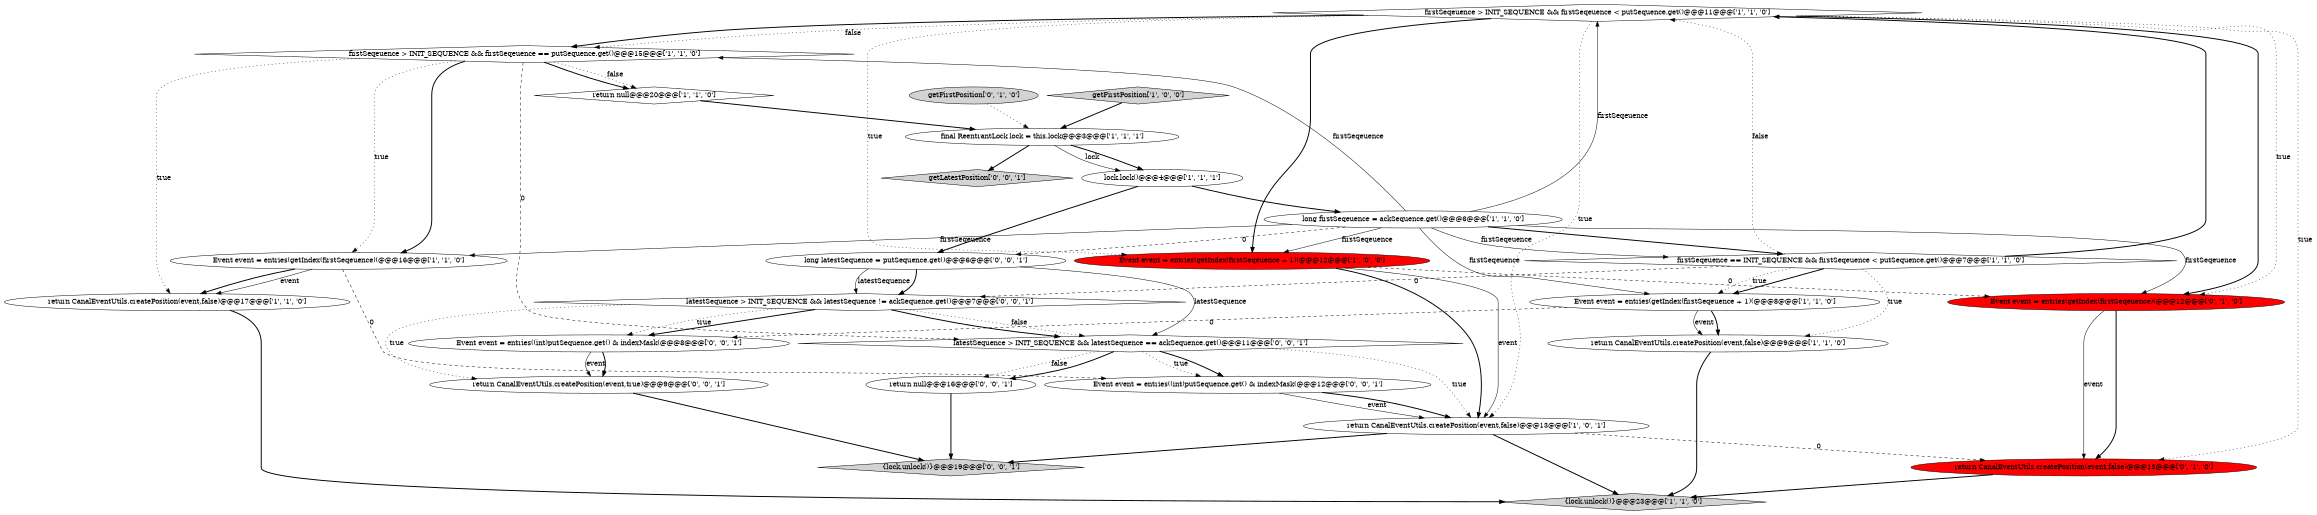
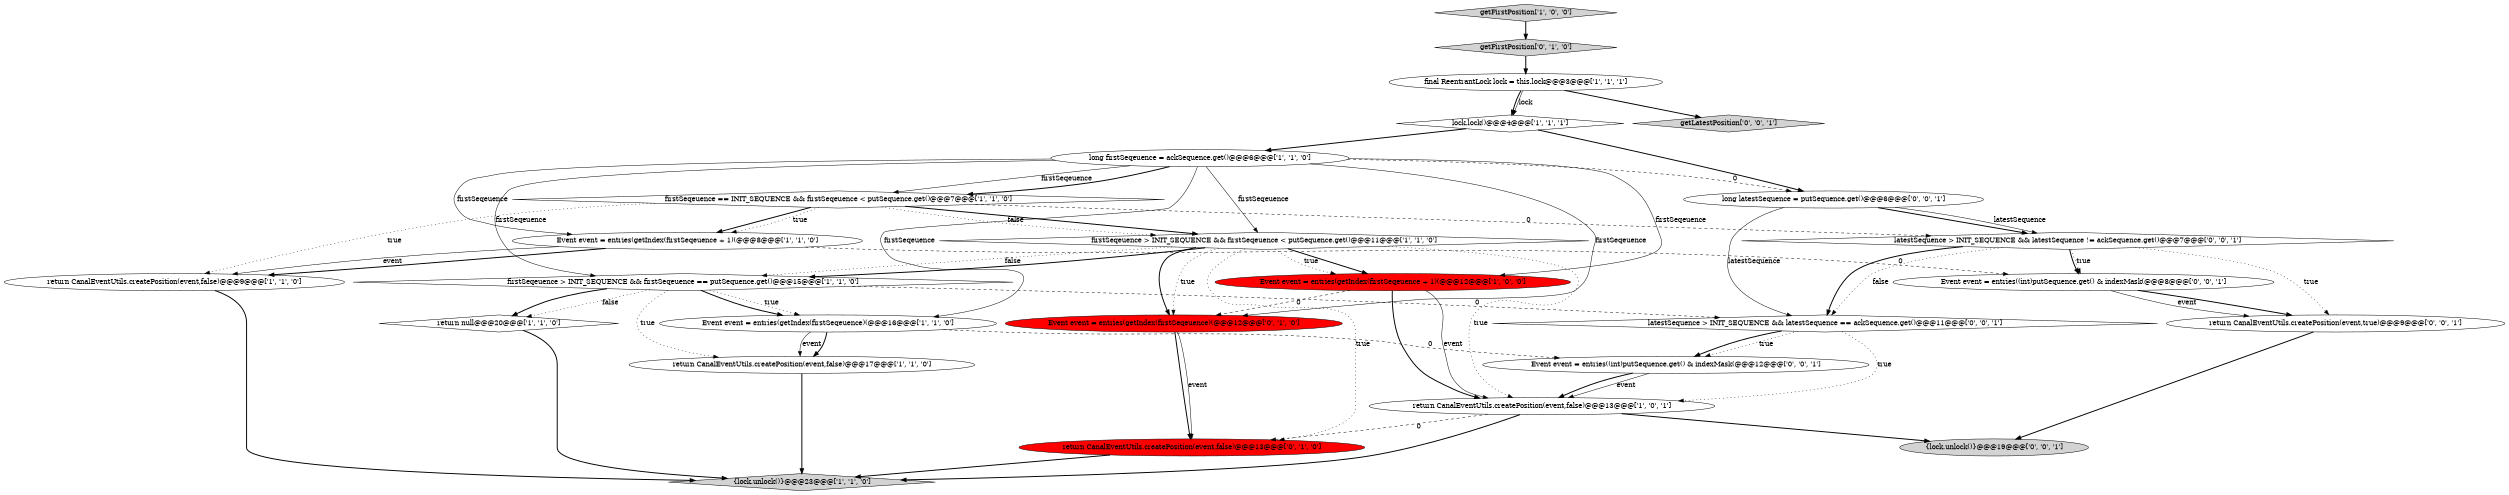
  digraph {
    node [fillcolor=white shape=ellipse style=filled]
    edge [style=bold]
    n1 [label="Event event = entries(getIndex(firstSeqeuence)(@@@16@@@['1', '1', '0']"]
    n2 [label="return CanalEventUtils.createPosition(event,false)@@@17@@@['1', '1', '0']"]
    n3 [label="Event event = entries((int)putSequence.get() & indexMask(@@@12@@@['0', '0', '1']"]
    n4 [fillcolor=lightgray label="{lock.unlock()}@@@23@@@['1', '1', '0']" shape=diamond]
    n5 [label="return CanalEventUtils.createPosition(event,false)@@@13@@@['1', '0', '1']"]
    n6 [fillcolor=red label="Event event = entries(getIndex(firstSeqeuence + 1)(@@@12@@@['1', '0', '0']"]
    n7 [fillcolor=red label="Event event = entries(getIndex(firstSeqeuence)(@@@12@@@['0', '1', '0']"]
    n8 [fillcolor=red label="return CanalEventUtils.createPosition(event,false)@@@13@@@['0', '1', '0']"]
-   n9 [fillcolor=lightgray label="{lock.unlock()}@@@19@@@['0', '0', '1']" shape=diamond]
+   n9 [fillcolor=lightgray label="{lock.unlock()}@@@19@@@['0', '0', '1']"]
    n10 [label="firstSeqeuence == INIT_SEQUENCE && firstSeqeuence < putSequence.get()@@@7@@@['1', '1', '0']" shape=diamond]
    n11 [label="Event event = entries(getIndex(firstSeqeuence + 1)(@@@8@@@['1', '1', '0']"]
    n12 [label="return CanalEventUtils.createPosition(event,false)@@@9@@@['1', '1', '0']"]
    n13 [label="latestSequence > INIT_SEQUENCE && latestSequence != ackSequence.get()@@@7@@@['0', '0', '1']" shape=diamond]
    n14 [label="firstSeqeuence > INIT_SEQUENCE && firstSeqeuence < putSequence.get()@@@11@@@['1', '1', '0']" shape=diamond]
    n15 [label="Event event = entries((int)putSequence.get() & indexMask(@@@8@@@['0', '0', '1']"]
    n16 [label="return CanalEventUtils.createPosition(event,true)@@@9@@@['0', '0', '1']"]
    n17 [label="latestSequence > INIT_SEQUENCE && latestSequence == ackSequence.get()@@@11@@@['0', '0', '1']" shape=diamond]
    n18 [label="firstSeqeuence > INIT_SEQUENCE && firstSeqeuence == putSequence.get()@@@15@@@['1', '1', '0']" shape=diamond]
    n19 [label="long latestSequence = putSequence.get()@@@6@@@['0', '0', '1']"]
-   n20 [label="return null@@@16@@@['0', '0', '1']"]
    n21 [label="final ReentrantLock lock = this.lock@@@3@@@['1', '1', '1']"]
-   n22 [label="lock.lock()@@@4@@@['1', '1', '1']"]
+   n22 [label="lock.lock()@@@4@@@['1', '1', '1']" shape=diamond]
    n23 [fillcolor=lightgray label="getLatestPosition['0', '0', '1']" shape=diamond]
    n24 [label="long firstSeqeuence = ackSequence.get()@@@6@@@['1', '1', '0']"]
    n25 [label="return null@@@20@@@['1', '1', '0']" shape=diamond]
    n26 [fillcolor=lightgray label="getFirstPosition['1', '0', '0']" shape=diamond]
-   n27 [fillcolor=lightgray label="getFirstPosition['0', '1', '0']"]
+   n27 [fillcolor=lightgray label="getFirstPosition['0', '1', '0']" shape=diamond]
    n1 -> n2 [label=event style=solid]
    n1 -> n2
    n1 -> n3 [label=0 style=dashed]
    n2 -> n4
    n3 -> n5 [label=event style=solid]
    n3 -> n5
    n5 -> n4
    n5 -> n8 [label=0 style=dashed]
    n5 -> n9
    n6 -> n5 [label=event style=solid]
    n6 -> n5
    n6 -> n7 [label=0 style=dashed]
    n7 -> n8 [label=event style=solid]
    n7 -> n8
    n8 -> n4
    n10 -> n11
    n10 -> n11 [label=true style=dotted]
    n10 -> n12 [label=true style=dotted]
    n10 -> n13 [label=0 style=dashed]
    n10 -> n14
    n10 -> n14 [label=false style=dotted]
    n11 -> n12
    n11 -> n12 [label=event style=solid]
    n11 -> n15 [label=0 style=dashed]
    n12 -> n4
    n13 -> n15
    n13 -> n15 [label=true style=dotted]
    n13 -> n16 [label=true style=dotted]
    n13 -> n17 [label=false style=dotted]
    n13 -> n17
    n14 -> n5 [label=true style=dotted]
    n14 -> n6
    n14 -> n6 [label=true style=dotted]
    n14 -> n7
    n14 -> n7 [label=true style=dotted]
    n14 -> n8 [label=true style=dotted]
    n14 -> n18 [label=false style=dotted]
    n14 -> n18
    n15 -> n16 [label=event style=solid]
    n15 -> n16
    n16 -> n9
    n17 -> n3 [label=true style=dotted]
    n17 -> n3
    n17 -> n5 [label=true style=dotted]
-   n17 -> n20 [label=false style=dotted]
-   n17 -> n20
    n18 -> n1 [label=true style=dotted]
    n18 -> n1
    n18 -> n2 [label=true style=dotted]
    n18 -> n17 [label=0 style=dashed]
    n18 -> n25
    n18 -> n25 [label=false style=dotted]
    n19 -> n13
    n19 -> n13 [label=latestSequence style=solid]
    n19 -> n17 [label=latestSequence style=solid]
-   n20 -> n9
    n21 -> n22 [label=lock style=solid]
    n21 -> n22
    n21 -> n23
    n22 -> n19
    n22 -> n24
    n24 -> n1 [label=firstSeqeuence style=solid]
    n24 -> n6 [label=firstSeqeuence style=solid]
    n24 -> n7 [label=firstSeqeuence style=solid]
    n24 -> n10 [label=firstSeqeuence style=solid]
    n24 -> n10
    n24 -> n11 [label=firstSeqeuence style=solid]
    n24 -> n14 [label=firstSeqeuence style=solid]
    n24 -> n18 [label=firstSeqeuence style=solid]
    n24 -> n19 [label=0 style=dashed]
-   n25 -> n21
-   n26 -> n21
-   n27 -> n21 [style=dotted]
+   n25 -> n4
+   n26 -> n27
+   n27 -> n21
  }
